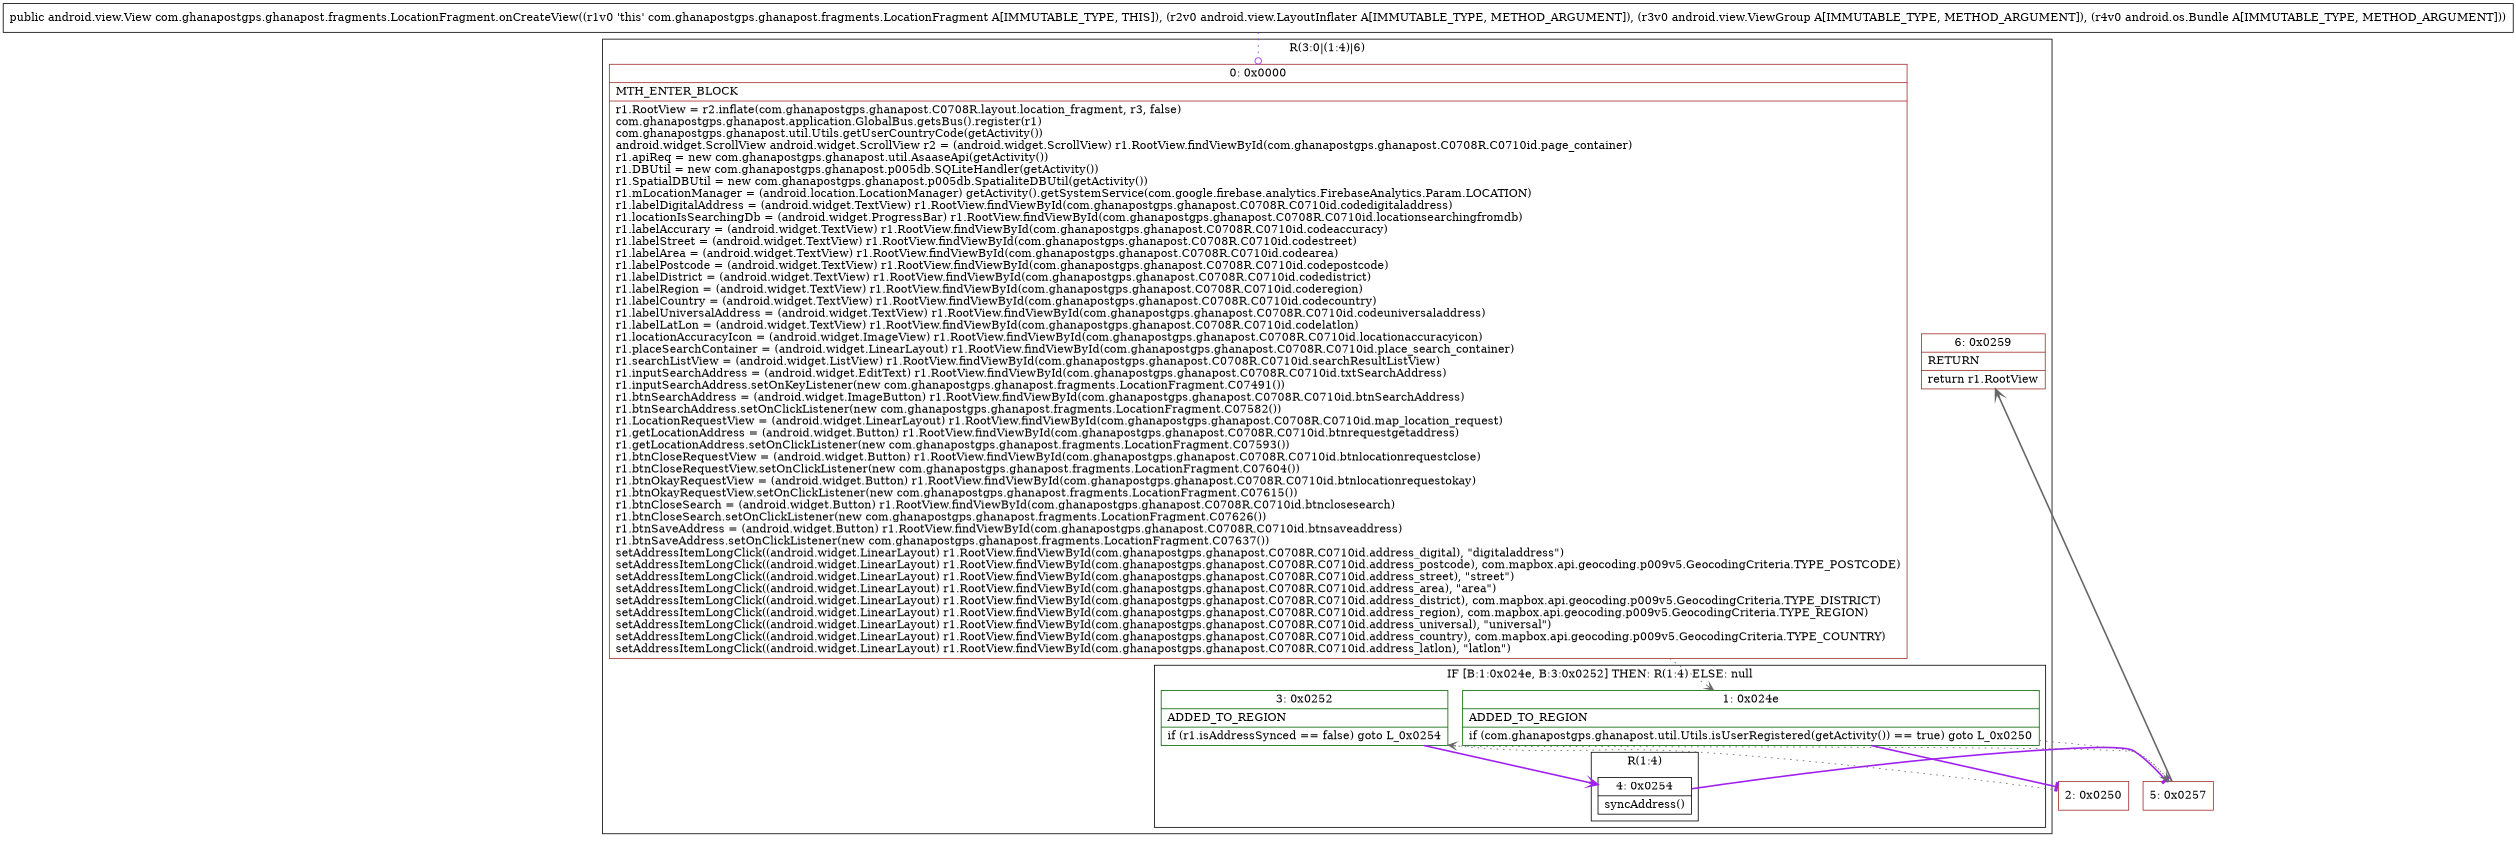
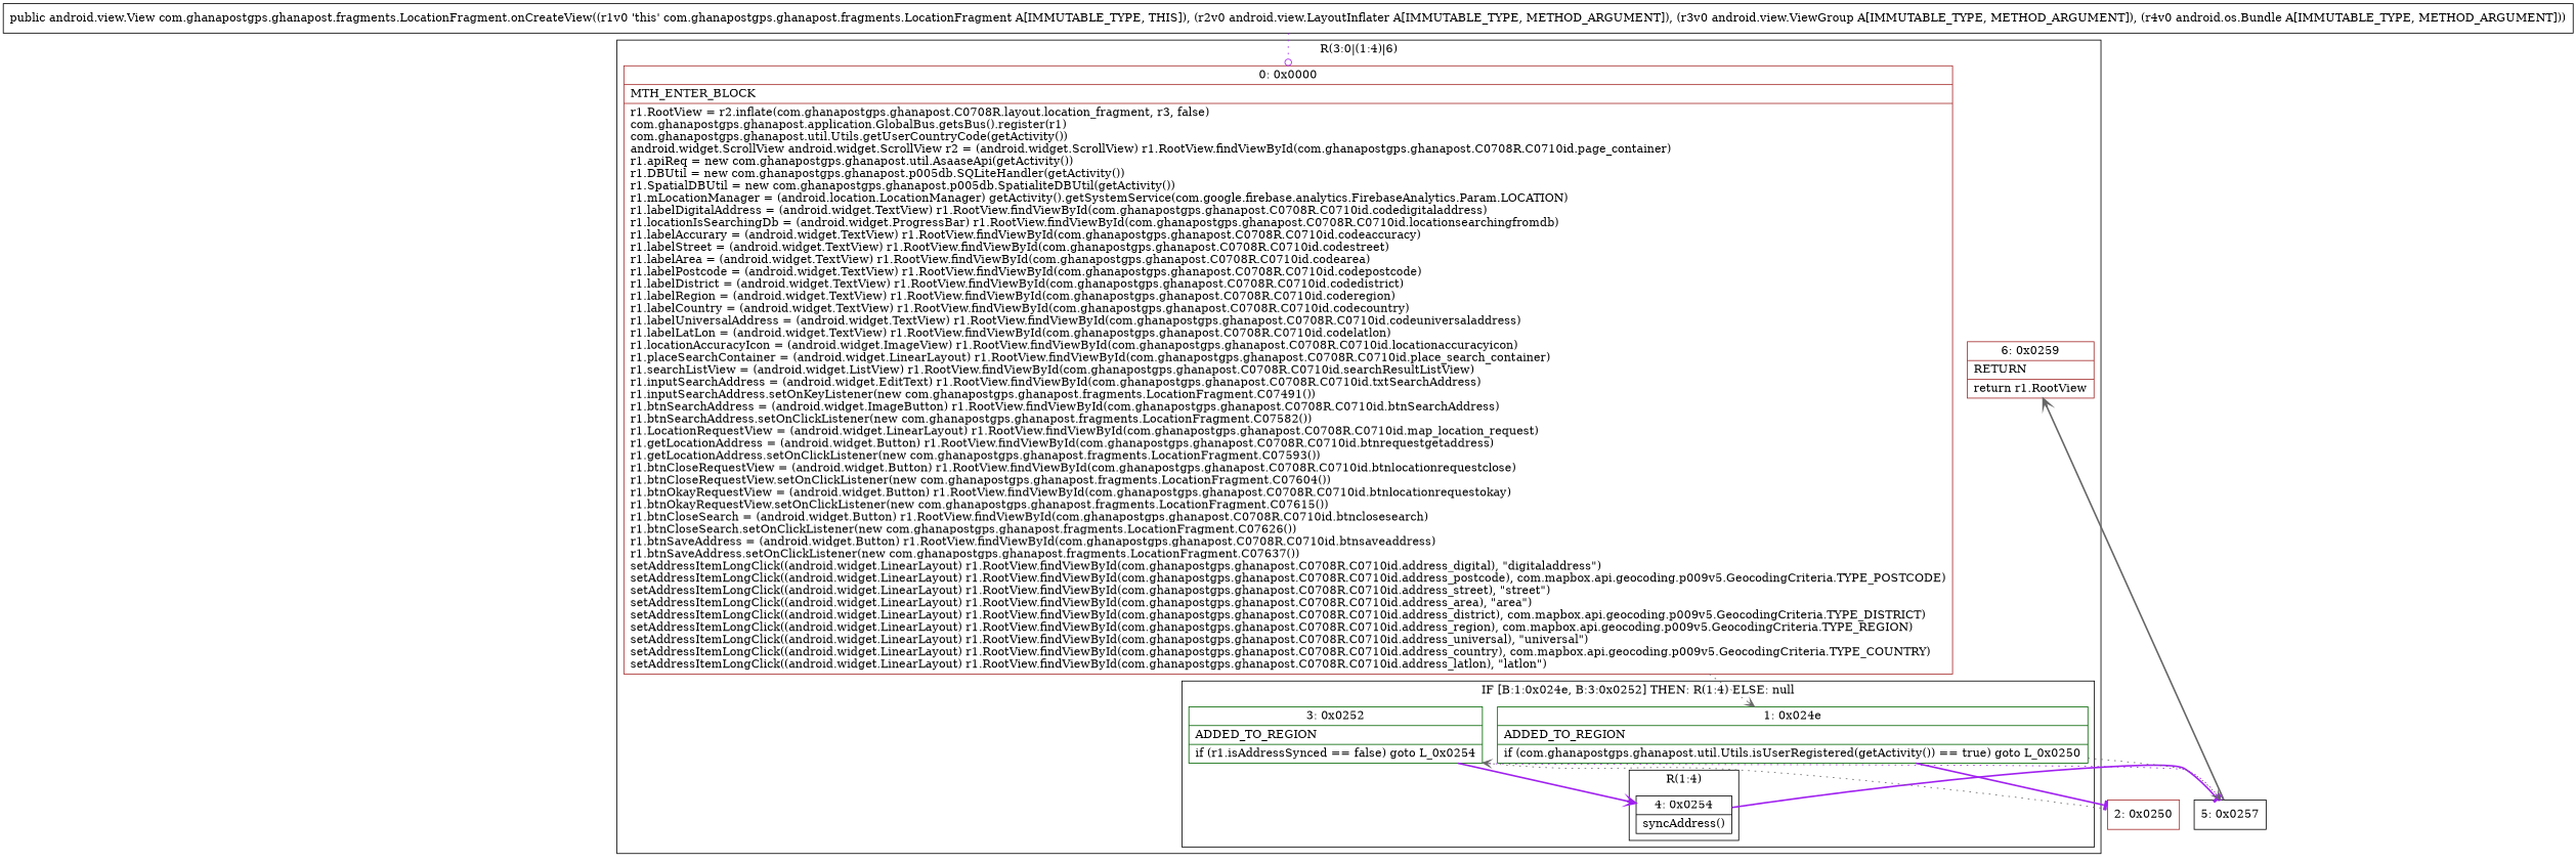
  digraph {
    node [color=brown shape=record]
    edge [arrowhead=vee color=purple style=dotted]
    n1 [color=black label="{4\:\ 0x0254|syncAddress()\l}"]
    n2 [color=darkgreen label="{1\:\ 0x024e|ADDED_TO_REGION\l|if (com.ghanapostgps.ghanapost.util.Utils.isUserRegistered(getActivity()) == true) goto L_0x0250\l}"]
    n3 [color=darkgreen label="{3\:\ 0x0252|ADDED_TO_REGION\l|if (r1.isAddressSynced == false) goto L_0x0254\l}"]
    n4 [label="{0\:\ 0x0000|MTH_ENTER_BLOCK\l|r1.RootView = r2.inflate(com.ghanapostgps.ghanapost.C0708R.layout.location_fragment, r3, false)\lcom.ghanapostgps.ghanapost.application.GlobalBus.getsBus().register(r1)\lcom.ghanapostgps.ghanapost.util.Utils.getUserCountryCode(getActivity())\landroid.widget.ScrollView android.widget.ScrollView r2 = (android.widget.ScrollView) r1.RootView.findViewById(com.ghanapostgps.ghanapost.C0708R.C0710id.page_container)\lr1.apiReq = new com.ghanapostgps.ghanapost.util.AsaaseApi(getActivity())\lr1.DBUtil = new com.ghanapostgps.ghanapost.p005db.SQLiteHandler(getActivity())\lr1.SpatialDBUtil = new com.ghanapostgps.ghanapost.p005db.SpatialiteDBUtil(getActivity())\lr1.mLocationManager = (android.location.LocationManager) getActivity().getSystemService(com.google.firebase.analytics.FirebaseAnalytics.Param.LOCATION)\lr1.labelDigitalAddress = (android.widget.TextView) r1.RootView.findViewById(com.ghanapostgps.ghanapost.C0708R.C0710id.codedigitaladdress)\lr1.locationIsSearchingDb = (android.widget.ProgressBar) r1.RootView.findViewById(com.ghanapostgps.ghanapost.C0708R.C0710id.locationsearchingfromdb)\lr1.labelAccurary = (android.widget.TextView) r1.RootView.findViewById(com.ghanapostgps.ghanapost.C0708R.C0710id.codeaccuracy)\lr1.labelStreet = (android.widget.TextView) r1.RootView.findViewById(com.ghanapostgps.ghanapost.C0708R.C0710id.codestreet)\lr1.labelArea = (android.widget.TextView) r1.RootView.findViewById(com.ghanapostgps.ghanapost.C0708R.C0710id.codearea)\lr1.labelPostcode = (android.widget.TextView) r1.RootView.findViewById(com.ghanapostgps.ghanapost.C0708R.C0710id.codepostcode)\lr1.labelDistrict = (android.widget.TextView) r1.RootView.findViewById(com.ghanapostgps.ghanapost.C0708R.C0710id.codedistrict)\lr1.labelRegion = (android.widget.TextView) r1.RootView.findViewById(com.ghanapostgps.ghanapost.C0708R.C0710id.coderegion)\lr1.labelCountry = (android.widget.TextView) r1.RootView.findViewById(com.ghanapostgps.ghanapost.C0708R.C0710id.codecountry)\lr1.labelUniversalAddress = (android.widget.TextView) r1.RootView.findViewById(com.ghanapostgps.ghanapost.C0708R.C0710id.codeuniversaladdress)\lr1.labelLatLon = (android.widget.TextView) r1.RootView.findViewById(com.ghanapostgps.ghanapost.C0708R.C0710id.codelatlon)\lr1.locationAccuracyIcon = (android.widget.ImageView) r1.RootView.findViewById(com.ghanapostgps.ghanapost.C0708R.C0710id.locationaccuracyicon)\lr1.placeSearchContainer = (android.widget.LinearLayout) r1.RootView.findViewById(com.ghanapostgps.ghanapost.C0708R.C0710id.place_search_container)\lr1.searchListView = (android.widget.ListView) r1.RootView.findViewById(com.ghanapostgps.ghanapost.C0708R.C0710id.searchResultListView)\lr1.inputSearchAddress = (android.widget.EditText) r1.RootView.findViewById(com.ghanapostgps.ghanapost.C0708R.C0710id.txtSearchAddress)\lr1.inputSearchAddress.setOnKeyListener(new com.ghanapostgps.ghanapost.fragments.LocationFragment.C07491())\lr1.btnSearchAddress = (android.widget.ImageButton) r1.RootView.findViewById(com.ghanapostgps.ghanapost.C0708R.C0710id.btnSearchAddress)\lr1.btnSearchAddress.setOnClickListener(new com.ghanapostgps.ghanapost.fragments.LocationFragment.C07582())\lr1.LocationRequestView = (android.widget.LinearLayout) r1.RootView.findViewById(com.ghanapostgps.ghanapost.C0708R.C0710id.map_location_request)\lr1.getLocationAddress = (android.widget.Button) r1.RootView.findViewById(com.ghanapostgps.ghanapost.C0708R.C0710id.btnrequestgetaddress)\lr1.getLocationAddress.setOnClickListener(new com.ghanapostgps.ghanapost.fragments.LocationFragment.C07593())\lr1.btnCloseRequestView = (android.widget.Button) r1.RootView.findViewById(com.ghanapostgps.ghanapost.C0708R.C0710id.btnlocationrequestclose)\lr1.btnCloseRequestView.setOnClickListener(new com.ghanapostgps.ghanapost.fragments.LocationFragment.C07604())\lr1.btnOkayRequestView = (android.widget.Button) r1.RootView.findViewById(com.ghanapostgps.ghanapost.C0708R.C0710id.btnlocationrequestokay)\lr1.btnOkayRequestView.setOnClickListener(new com.ghanapostgps.ghanapost.fragments.LocationFragment.C07615())\lr1.btnCloseSearch = (android.widget.Button) r1.RootView.findViewById(com.ghanapostgps.ghanapost.C0708R.C0710id.btnclosesearch)\lr1.btnCloseSearch.setOnClickListener(new com.ghanapostgps.ghanapost.fragments.LocationFragment.C07626())\lr1.btnSaveAddress = (android.widget.Button) r1.RootView.findViewById(com.ghanapostgps.ghanapost.C0708R.C0710id.btnsaveaddress)\lr1.btnSaveAddress.setOnClickListener(new com.ghanapostgps.ghanapost.fragments.LocationFragment.C07637())\lsetAddressItemLongClick((android.widget.LinearLayout) r1.RootView.findViewById(com.ghanapostgps.ghanapost.C0708R.C0710id.address_digital), \"digitaladdress\")\lsetAddressItemLongClick((android.widget.LinearLayout) r1.RootView.findViewById(com.ghanapostgps.ghanapost.C0708R.C0710id.address_postcode), com.mapbox.api.geocoding.p009v5.GeocodingCriteria.TYPE_POSTCODE)\lsetAddressItemLongClick((android.widget.LinearLayout) r1.RootView.findViewById(com.ghanapostgps.ghanapost.C0708R.C0710id.address_street), \"street\")\lsetAddressItemLongClick((android.widget.LinearLayout) r1.RootView.findViewById(com.ghanapostgps.ghanapost.C0708R.C0710id.address_area), \"area\")\lsetAddressItemLongClick((android.widget.LinearLayout) r1.RootView.findViewById(com.ghanapostgps.ghanapost.C0708R.C0710id.address_district), com.mapbox.api.geocoding.p009v5.GeocodingCriteria.TYPE_DISTRICT)\lsetAddressItemLongClick((android.widget.LinearLayout) r1.RootView.findViewById(com.ghanapostgps.ghanapost.C0708R.C0710id.address_region), com.mapbox.api.geocoding.p009v5.GeocodingCriteria.TYPE_REGION)\lsetAddressItemLongClick((android.widget.LinearLayout) r1.RootView.findViewById(com.ghanapostgps.ghanapost.C0708R.C0710id.address_universal), \"universal\")\lsetAddressItemLongClick((android.widget.LinearLayout) r1.RootView.findViewById(com.ghanapostgps.ghanapost.C0708R.C0710id.address_country), com.mapbox.api.geocoding.p009v5.GeocodingCriteria.TYPE_COUNTRY)\lsetAddressItemLongClick((android.widget.LinearLayout) r1.RootView.findViewById(com.ghanapostgps.ghanapost.C0708R.C0710id.address_latlon), \"latlon\")\l}"]
    n5 [label="{6\:\ 0x0259|RETURN\l|return r1.RootView\l}"]
-   n6 [label="{5\:\ 0x0257}"]
+   n6 [color=black label="{5\:\ 0x0257}"]
    n7 [label="{2\:\ 0x0250}"]
    n8 [color=black label="{public android.view.View com.ghanapostgps.ghanapost.fragments.LocationFragment.onCreateView((r1v0 'this' com.ghanapostgps.ghanapost.fragments.LocationFragment A[IMMUTABLE_TYPE, THIS]), (r2v0 android.view.LayoutInflater A[IMMUTABLE_TYPE, METHOD_ARGUMENT]), (r3v0 android.view.ViewGroup A[IMMUTABLE_TYPE, METHOD_ARGUMENT]), (r4v0 android.os.Bundle A[IMMUTABLE_TYPE, METHOD_ARGUMENT])) }"]
    subgraph cluster_1 {
      label="R(3:0|(1:4)|6)"
      n4
      n5
      subgraph cluster_2 {
        label="IF [B:1:0x024e, B:3:0x0252] THEN: R(1:4) ELSE: null"
        n2
        n3
        subgraph cluster_3 {
          label="R(1:4)"
          n1
        }
      }
    }
    n1 -> n6 [arrowhead=tee style=bold]
    n2 -> n6 [color=gray40]
    n2 -> n7 [arrowhead=tee style=bold]
    n3 -> n1 [style=bold]
-   n3 -> n6 [arrowhead=odot color=gray40]
+   n3 -> n6 [arrowhead=odot]
    n4 -> n2 [color=gray40]
    n6 -> n5 [color=gray40 style=bold]
    n7 -> n3 [color=gray40]
    n8 -> n4 [arrowhead=odot]
  }
